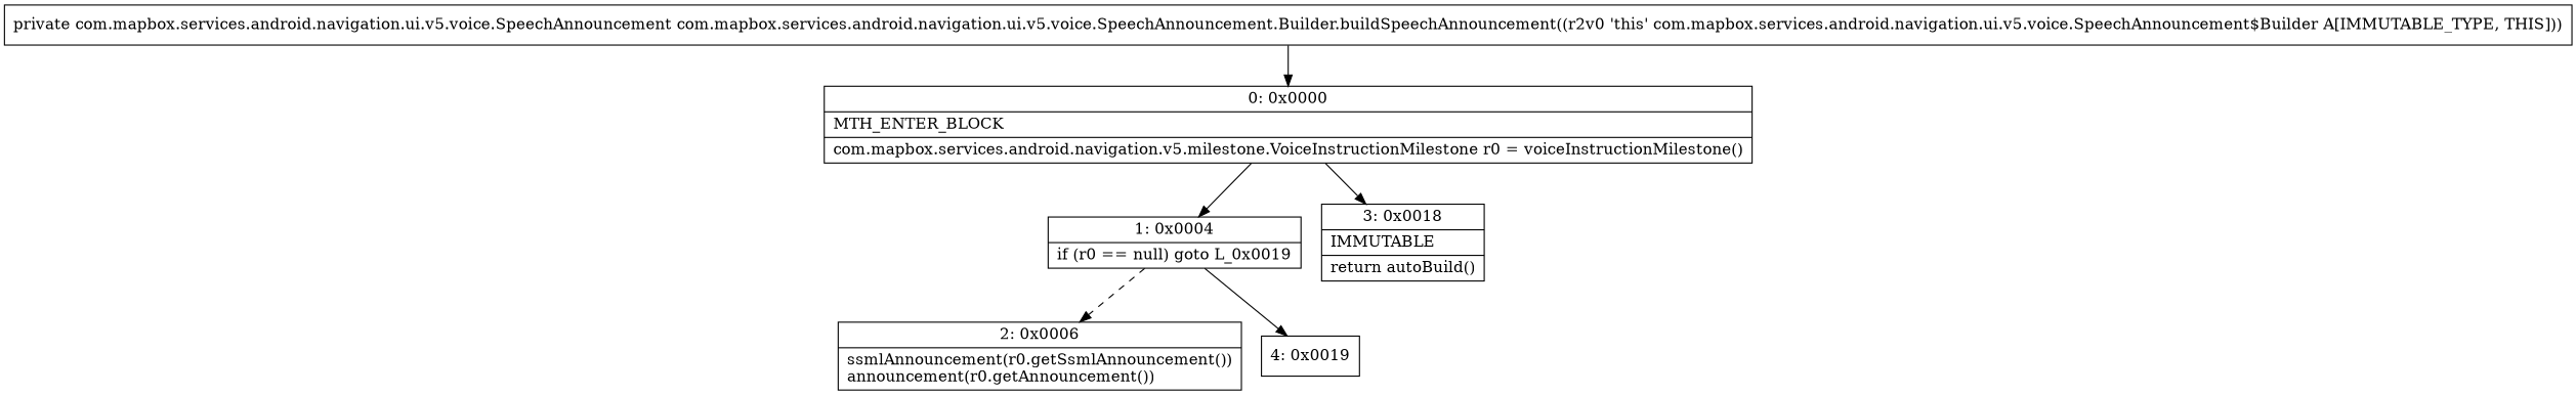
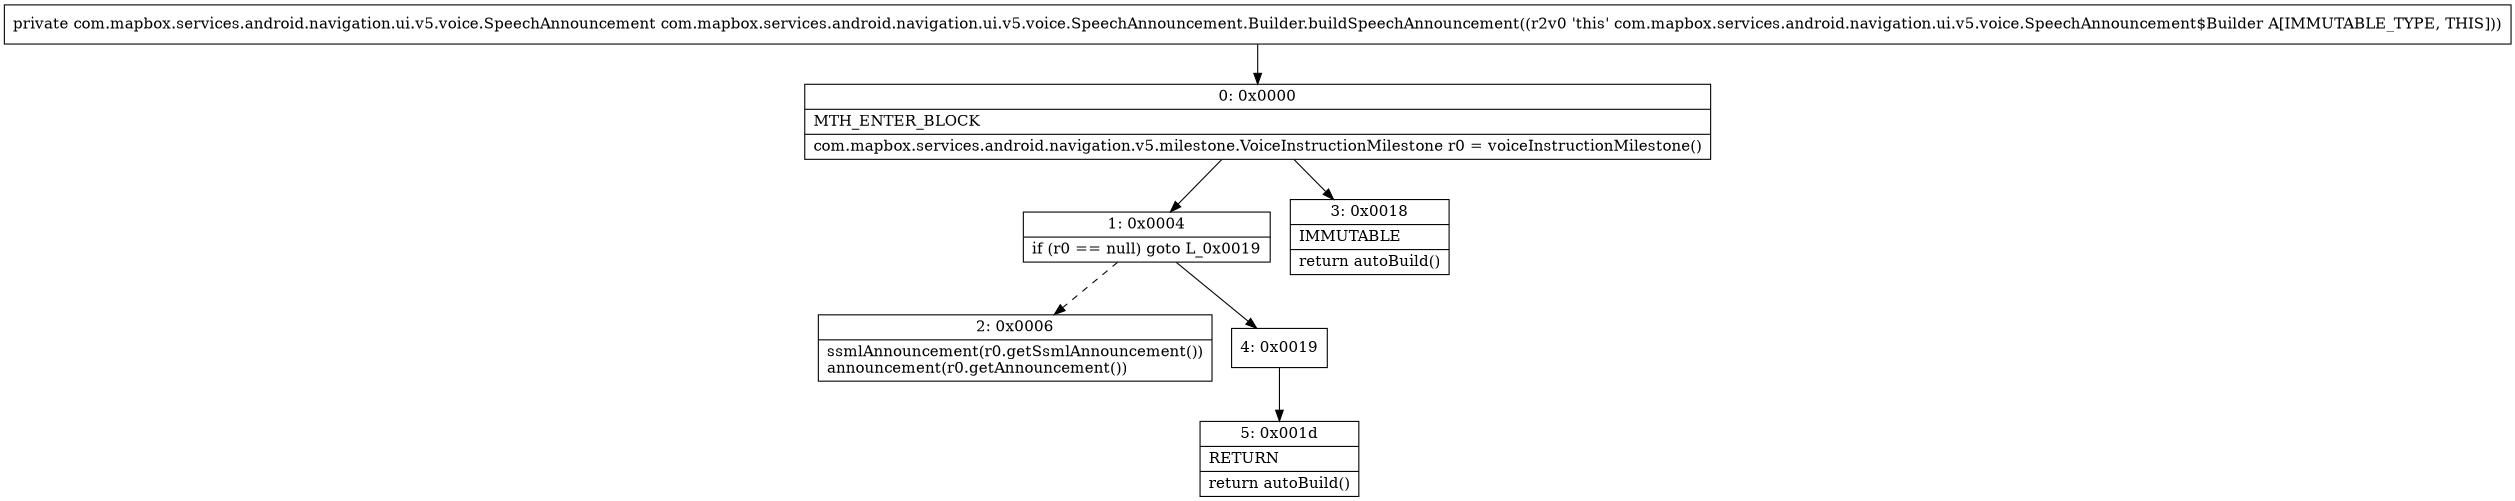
  digraph {
    node [shape=record]
    n1 [label="{0\:\ 0x0000|MTH_ENTER_BLOCK\l|com.mapbox.services.android.navigation.v5.milestone.VoiceInstructionMilestone r0 = voiceInstructionMilestone()\l}"]
    n2 [label="{1\:\ 0x0004|if (r0 == null) goto L_0x0019\l}"]
    n3 [label="{3\:\ 0x0018|IMMUTABLE\l|return autoBuild()\l}"]
    n4 [label="{2\:\ 0x0006|ssmlAnnouncement(r0.getSsmlAnnouncement())\lannouncement(r0.getAnnouncement())\l}"]
    n5 [label="{4\:\ 0x0019}"]
+   n6 [label="{5\:\ 0x001d|RETURN\l|return autoBuild()\l}"]
    n7 [label="{private com.mapbox.services.android.navigation.ui.v5.voice.SpeechAnnouncement com.mapbox.services.android.navigation.ui.v5.voice.SpeechAnnouncement.Builder.buildSpeechAnnouncement((r2v0 'this' com.mapbox.services.android.navigation.ui.v5.voice.SpeechAnnouncement$Builder A[IMMUTABLE_TYPE, THIS])) }"]
    n1 -> n2
    n1 -> n3
    n2 -> n4 [style=dashed]
    n2 -> n5
+   n5 -> n6
    n7 -> n1
  }
